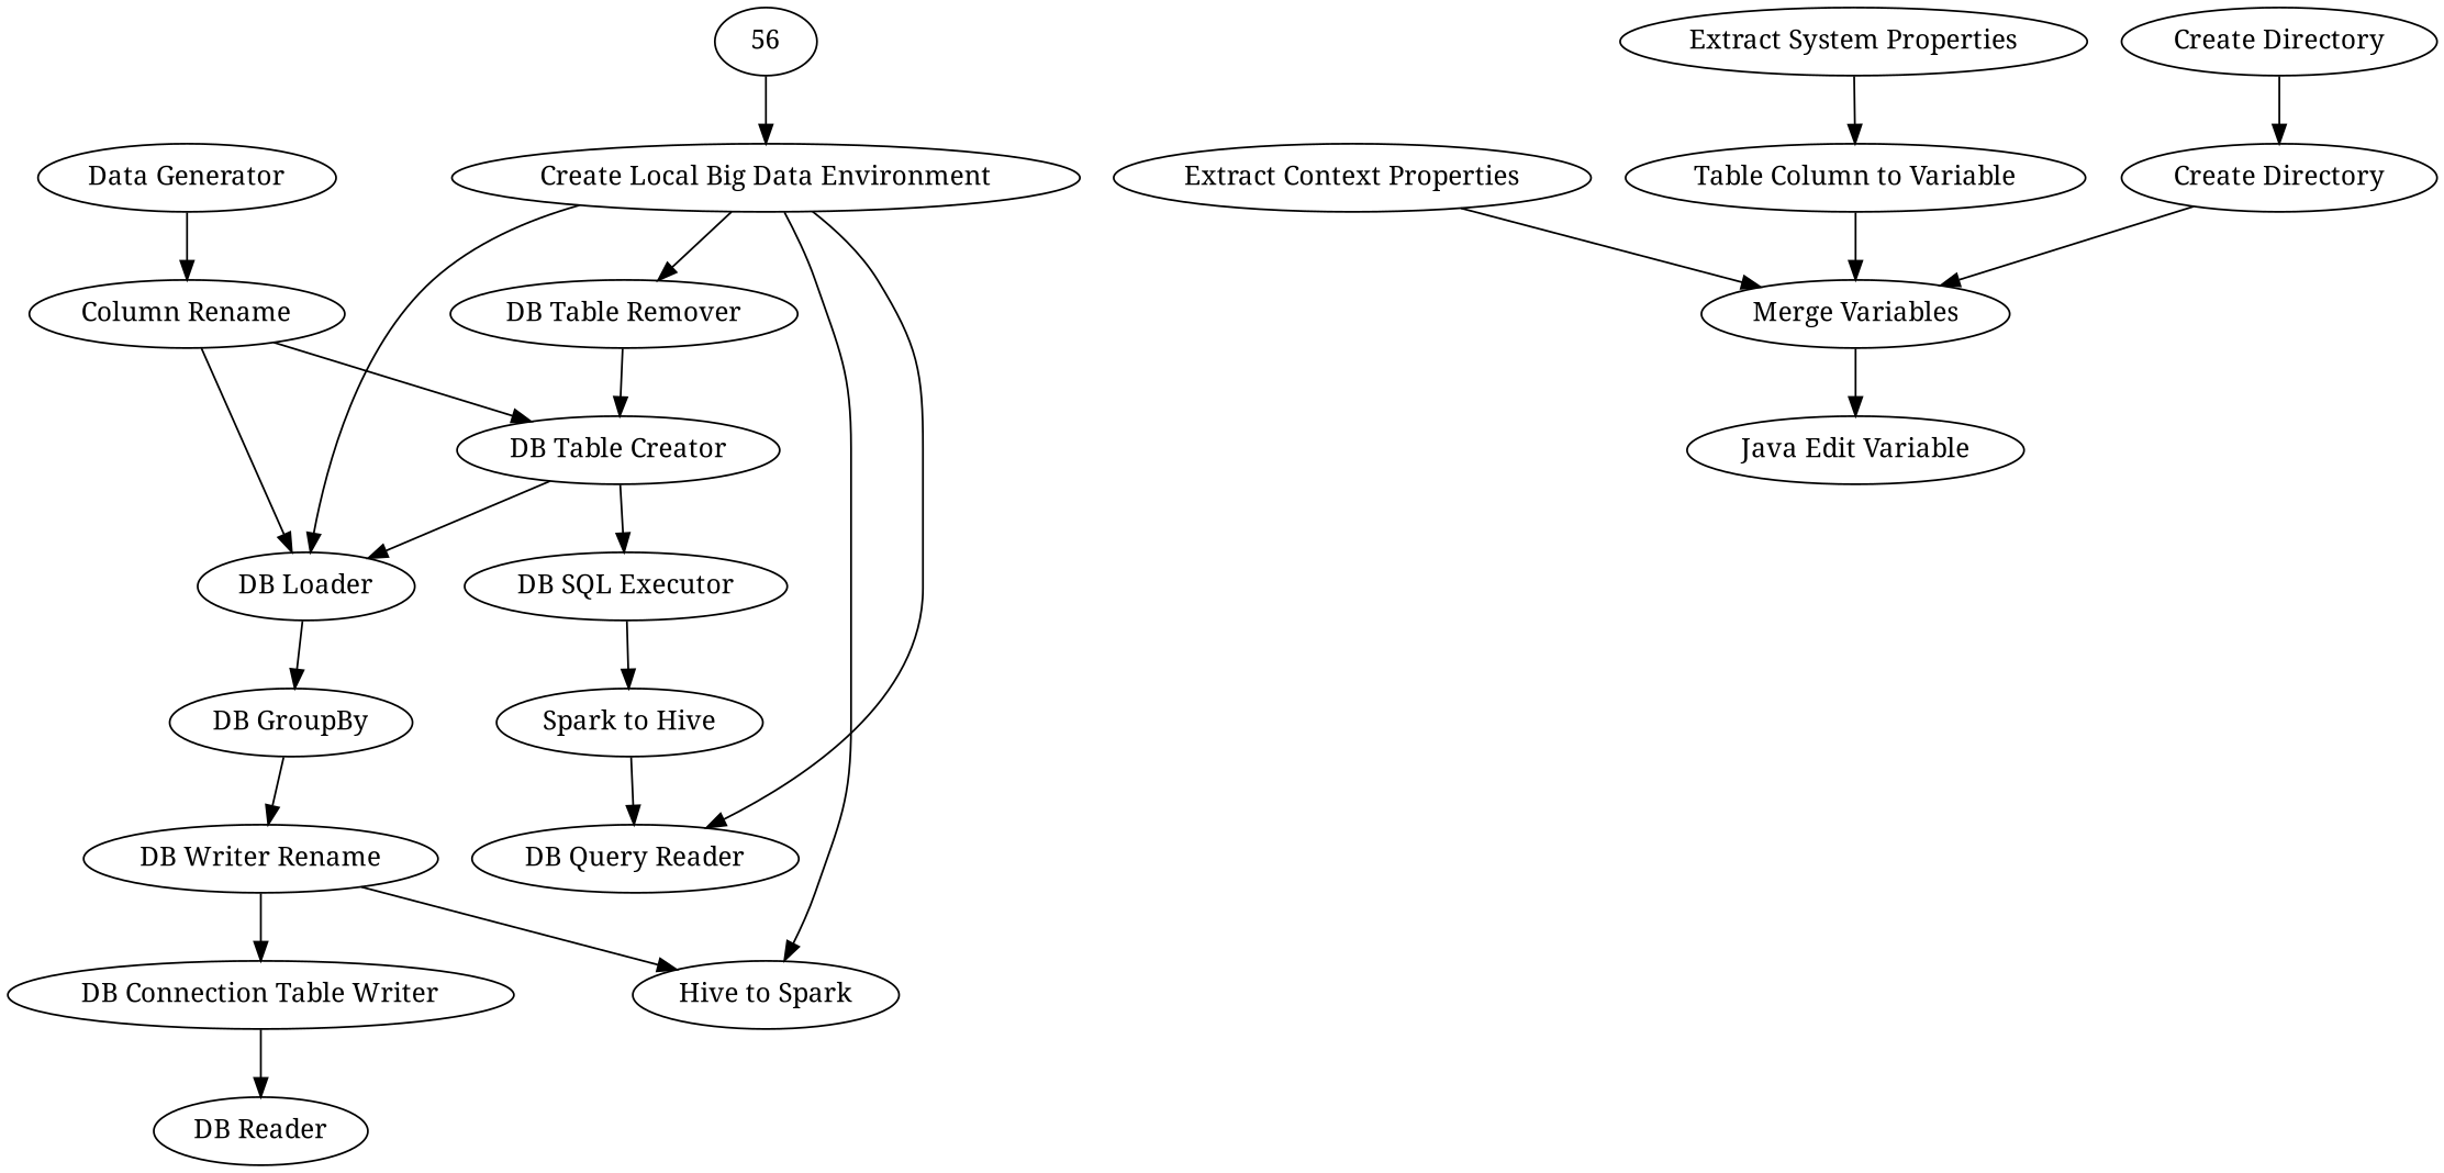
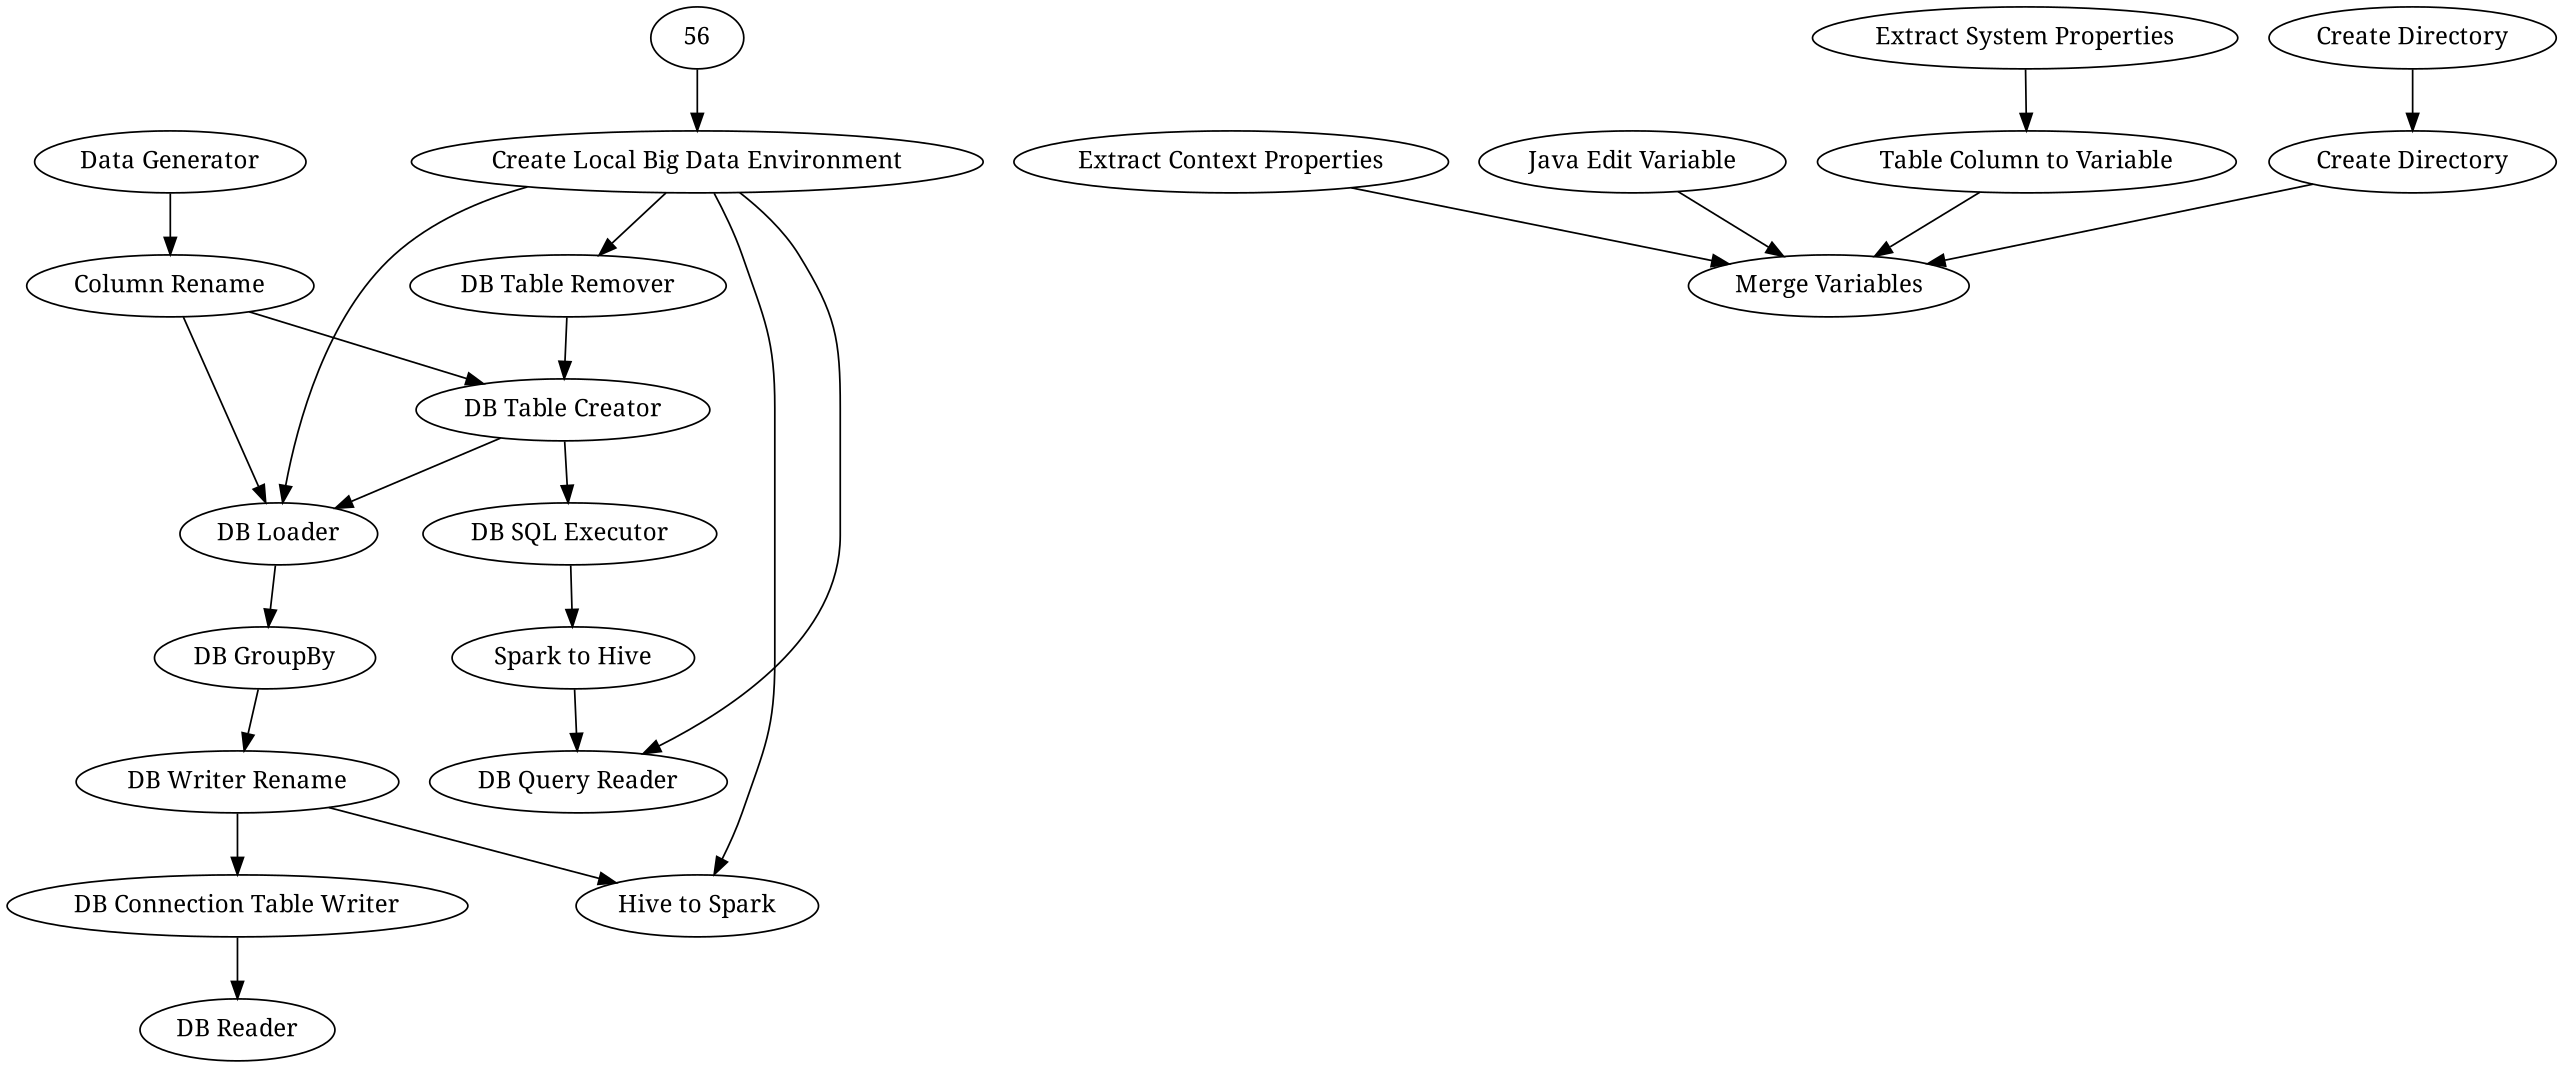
  digraph {
    fontname="Noto Serif"
    rankdir=TB
    node [fontname="Noto Serif"]
    edge [fontname="Noto Serif"]
    n1 [label="Data Generator"]
    n2 [label="Column Rename"]
    n3 [label="DB Loader"]
    n4 [label="DB Table Creator"]
    n5 [label="DB GroupBy"]
    n6 [label="DB Writer Rename"]
    n7 [label="Hive to Spark"]
    n8 [label="DB Connection Table Writer"]
    n9 [label="Spark to Hive"]
    n10 [label="DB Query Reader"]
    n11 [label="Extract Context Properties"]
    n12 [label="Merge Variables"]
    n13 [label="Java Edit Variable"]
    n14 [label="Extract System Properties"]
    n15 [label="Table Column to Variable"]
    n16 [label="Create Directory"]
    n17 [label="Create Directory"]
    n18 [label="Create Local Big Data Environment"]
    n19 [label="DB Table Remover"]
    n20 [label="DB SQL Executor"]
    n21 [label="DB Reader"]
    56
    n1 -> n2
    n2 -> n3
    n2 -> n4
    n3 -> n5
    n4 -> n3
    n4 -> n20
    n5 -> n6
    n6 -> n7
    n6 -> n8
    n8 -> n21
    n9 -> n10
    n11 -> n12
-   n12 -> n13
+   n13 -> n12
    n14 -> n15
    n15 -> n12
    n16 -> n17
    n17 -> n12
    n18 -> n3
    n18 -> n7
    n18 -> n10
    n18 -> n19
    n19 -> n4
    n20 -> n9
    56 -> n18
  }
